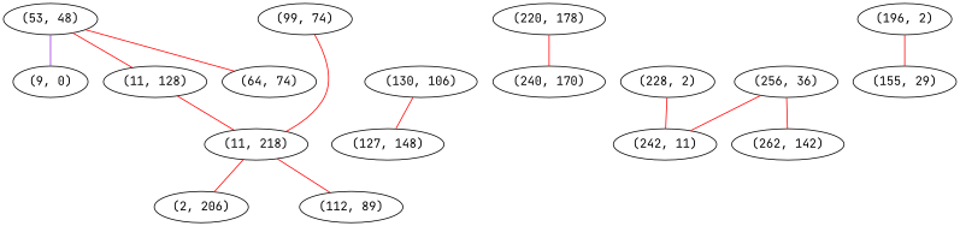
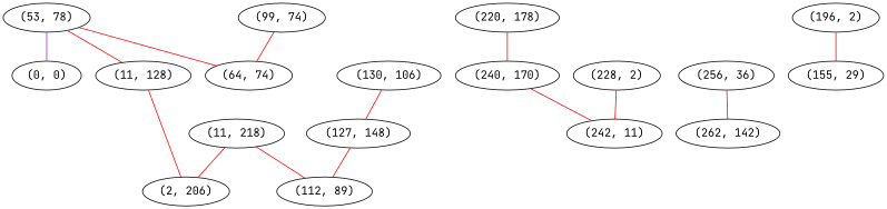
  graph {
    fontname="JetBrains Mono"
    node [fontname="JetBrains Mono"]
    edge [color=red fontname="JetBrains Mono" weight=1]
-   "(53, 78)" [label="(53, 48)"]
-   "(0, 0)" [label="(9, 0)"]
+   "(53, 78)"
+   "(0, 0)"
    "(11, 128)"
    "(64, 74)"
    "(2, 206)"
    "(220, 178)"
    "(240, 170)"
    "(99, 74)"
    "(256, 36)"
    "(262, 142)"
    "(242, 11)"
    "(130, 106)"
    "(127, 148)"
    "(112, 89)"
    "(11, 218)"
    "(228, 2)"
    "(196, 2)"
    "(155, 29)"
    "(53, 78)" -- "(0, 0)" [color=purple weight=4]
    "(53, 78)" -- "(11, 128)"
    "(53, 78)" -- "(64, 74)"
-   "(11, 128)" -- "(11, 218)"
+   "(11, 128)" -- "(2, 206)"
    "(220, 178)" -- "(240, 170)"
-   "(99, 74)" -- "(11, 218)"
+   "(99, 74)" -- "(64, 74)"
    "(256, 36)" -- "(262, 142)"
-   "(256, 36)" -- "(242, 11)"
+   "(240, 170)" -- "(242, 11)"
    "(130, 106)" -- "(127, 148)"
+   "(127, 148)" -- "(112, 89)"
    "(11, 218)" -- "(2, 206)"
    "(11, 218)" -- "(112, 89)"
    "(228, 2)" -- "(242, 11)"
    "(196, 2)" -- "(155, 29)"
  }
